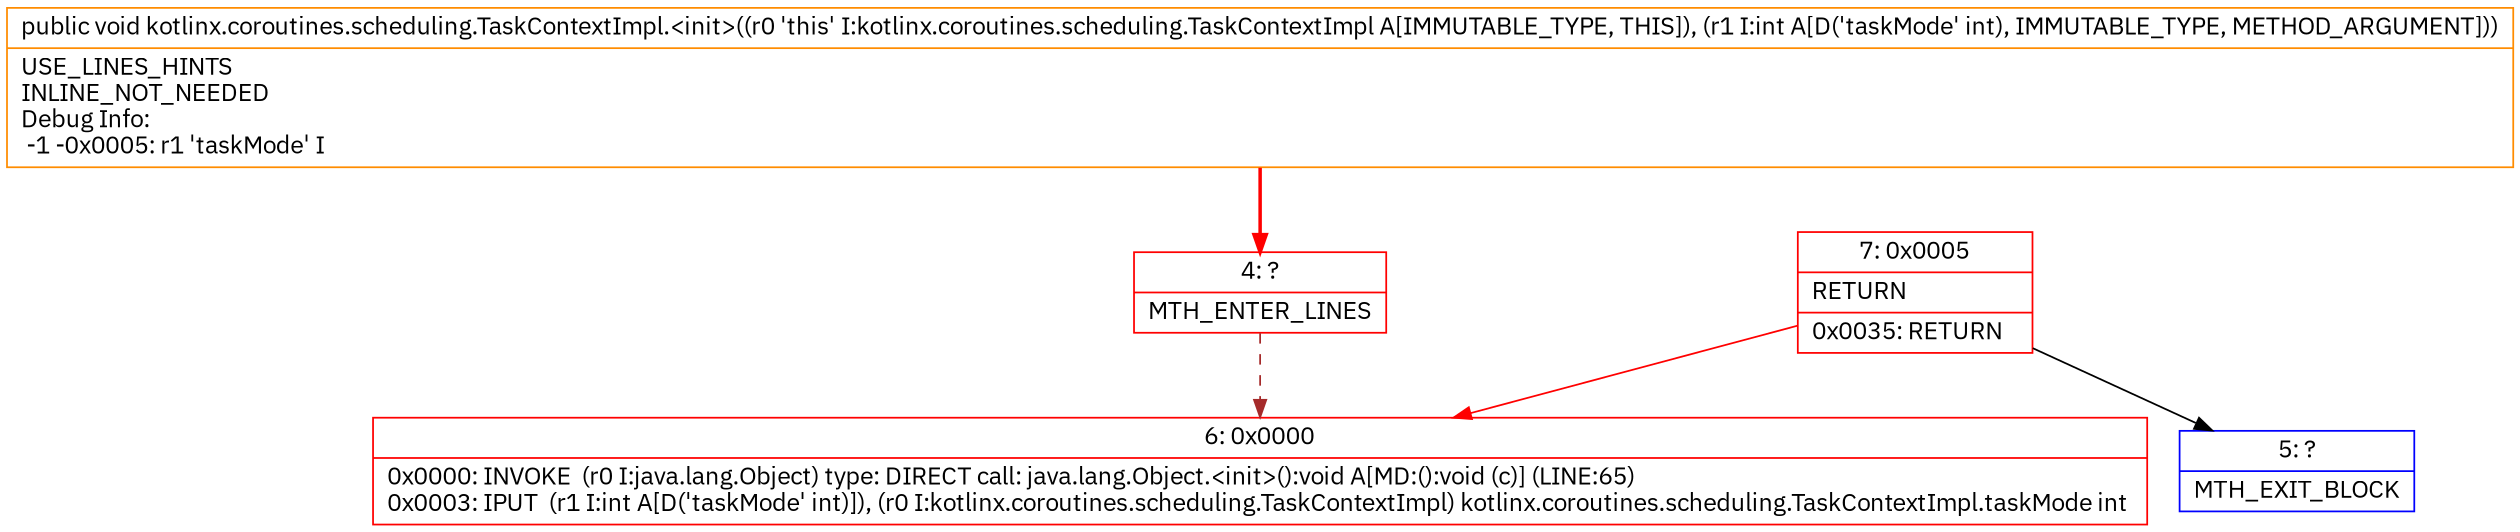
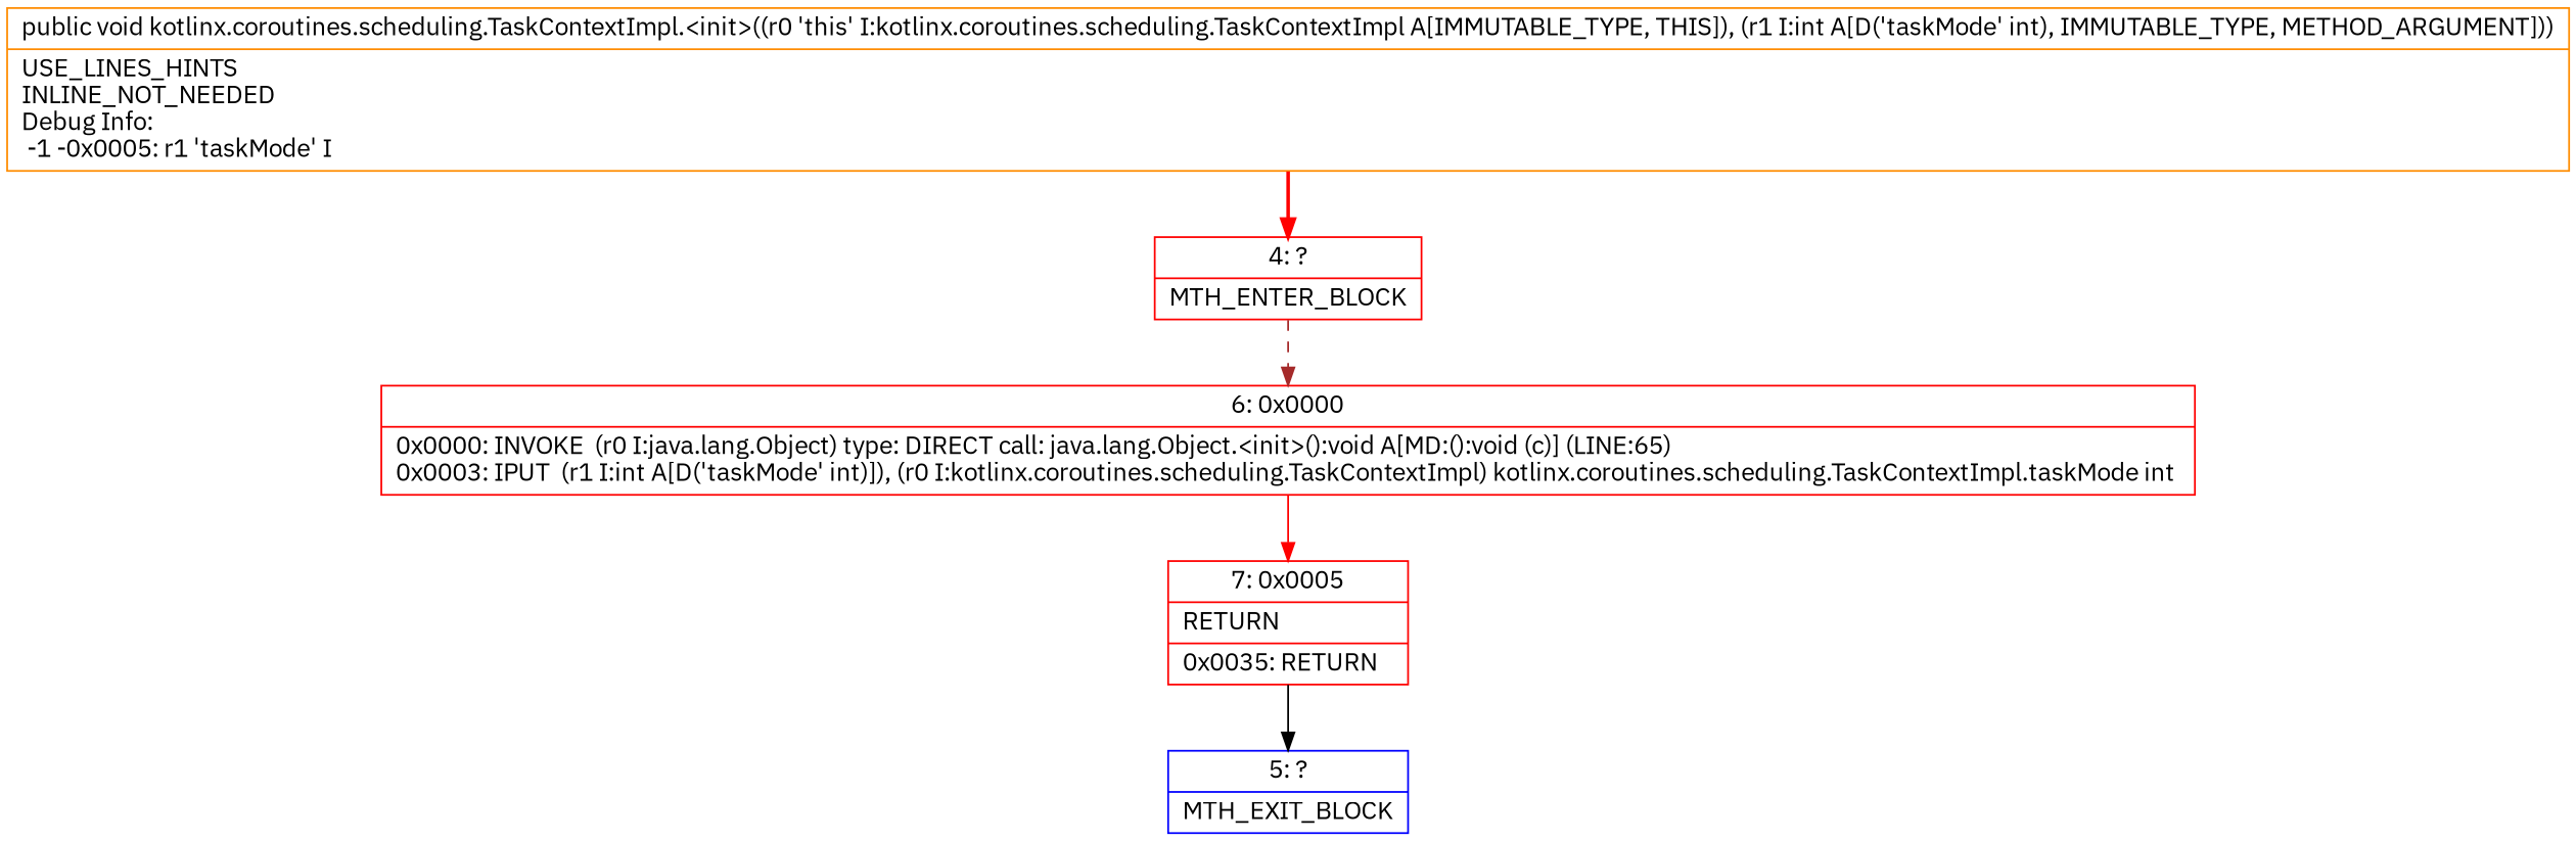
  digraph {
    fontname="IBM Plex Sans"
    node [color=red fontname="IBM Plex Sans" shape=record]
    edge [color=red fontname="IBM Plex Sans" style=solid]
-   n1 [label="{4\:\ ?|MTH_ENTER_LINES\l}"]
+   n1 [label="{4\:\ ?|MTH_ENTER_BLOCK\l}"]
    n2 [label="{6\:\ 0x0000|0x0000: INVOKE  (r0 I:java.lang.Object) type: DIRECT call: java.lang.Object.\<init\>():void A[MD:():void (c)] (LINE:65)\l0x0003: IPUT  (r1 I:int A[D('taskMode' int)]), (r0 I:kotlinx.coroutines.scheduling.TaskContextImpl) kotlinx.coroutines.scheduling.TaskContextImpl.taskMode int \l}"]
    n3 [label="{7\:\ 0x0005|RETURN\l|0x0035: RETURN   \l}"]
    n4 [color=blue label="{5\:\ ?|MTH_EXIT_BLOCK\l}"]
    n5 [color=darkorange label="{public void kotlinx.coroutines.scheduling.TaskContextImpl.\<init\>((r0 'this' I:kotlinx.coroutines.scheduling.TaskContextImpl A[IMMUTABLE_TYPE, THIS]), (r1 I:int A[D('taskMode' int), IMMUTABLE_TYPE, METHOD_ARGUMENT]))  | USE_LINES_HINTS\lINLINE_NOT_NEEDED\lDebug Info:\l  \-1 \-0x0005: r1 'taskMode' I\l}"]
    n1 -> n2 [color=brown style=dashed]
-   n3 -> n2
+   n2 -> n3
    n3 -> n4 [color=black]
    n5 -> n1 [style=bold]
  }
